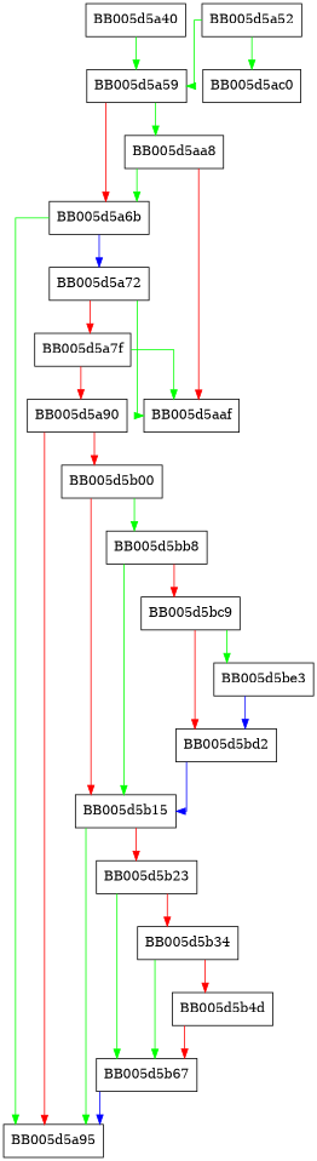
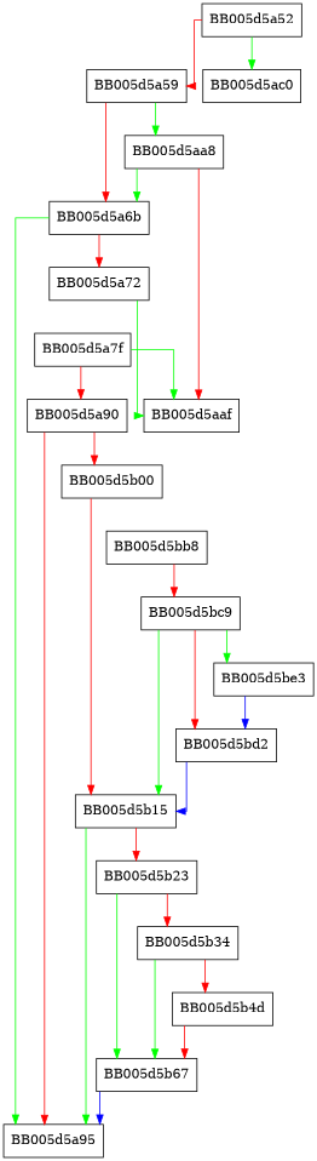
  digraph {
    splines=ortho
    node [shape=box]
    edge [color=red]
-   BB005d5a40
    BB005d5a59
    BB005d5aa8
    BB005d5a6b
    BB005d5a52
    BB005d5ac0
    BB005d5aaf
    BB005d5a95
    BB005d5a72
    BB005d5a7f
    BB005d5a90
    BB005d5b00
    BB005d5bb8
    BB005d5b15
    BB005d5bc9
    BB005d5b23
    n17 [label=BB005d5be3]
    BB005d5bd2
    BB005d5b34
    BB005d5b67
    BB005d5b4d
-   BB005d5a40 -> BB005d5a59 [color=green]
    BB005d5a59 -> BB005d5aa8 [color=green]
    BB005d5a59 -> BB005d5a6b
    BB005d5aa8 -> BB005d5a6b [color=green]
    BB005d5aa8 -> BB005d5aaf
    BB005d5a6b -> BB005d5a95 [color=green]
-   BB005d5a6b -> BB005d5a72 [color=blue]
-   BB005d5a52 -> BB005d5a59 [color=green]
+   BB005d5a6b -> BB005d5a72
+   BB005d5a52 -> BB005d5a59
    BB005d5a52 -> BB005d5ac0 [color=green]
    BB005d5a72 -> BB005d5aaf [color=green]
-   BB005d5a72 -> BB005d5a7f
    BB005d5a7f -> BB005d5aaf [color=green]
    BB005d5a7f -> BB005d5a90
    BB005d5a90 -> BB005d5a95
    BB005d5a90 -> BB005d5b00
-   BB005d5b00 -> BB005d5bb8 [color=green]
    BB005d5b00 -> BB005d5b15
-   BB005d5bb8 -> BB005d5b15 [color=green]
+   BB005d5bc9 -> BB005d5b15 [color=green]
    BB005d5bb8 -> BB005d5bc9
    BB005d5b15 -> BB005d5a95 [color=green]
    BB005d5b15 -> BB005d5b23
    BB005d5bc9 -> n17 [color=green]
    BB005d5bc9 -> BB005d5bd2
    BB005d5b23 -> BB005d5b34
    BB005d5b23 -> BB005d5b67 [color=green]
    n17 -> BB005d5bd2 [color=blue]
    BB005d5bd2 -> BB005d5b15 [color=blue]
    BB005d5b34 -> BB005d5b67 [color=green]
    BB005d5b34 -> BB005d5b4d
    BB005d5b67 -> BB005d5a95 [color=blue]
    BB005d5b4d -> BB005d5b67
  }
